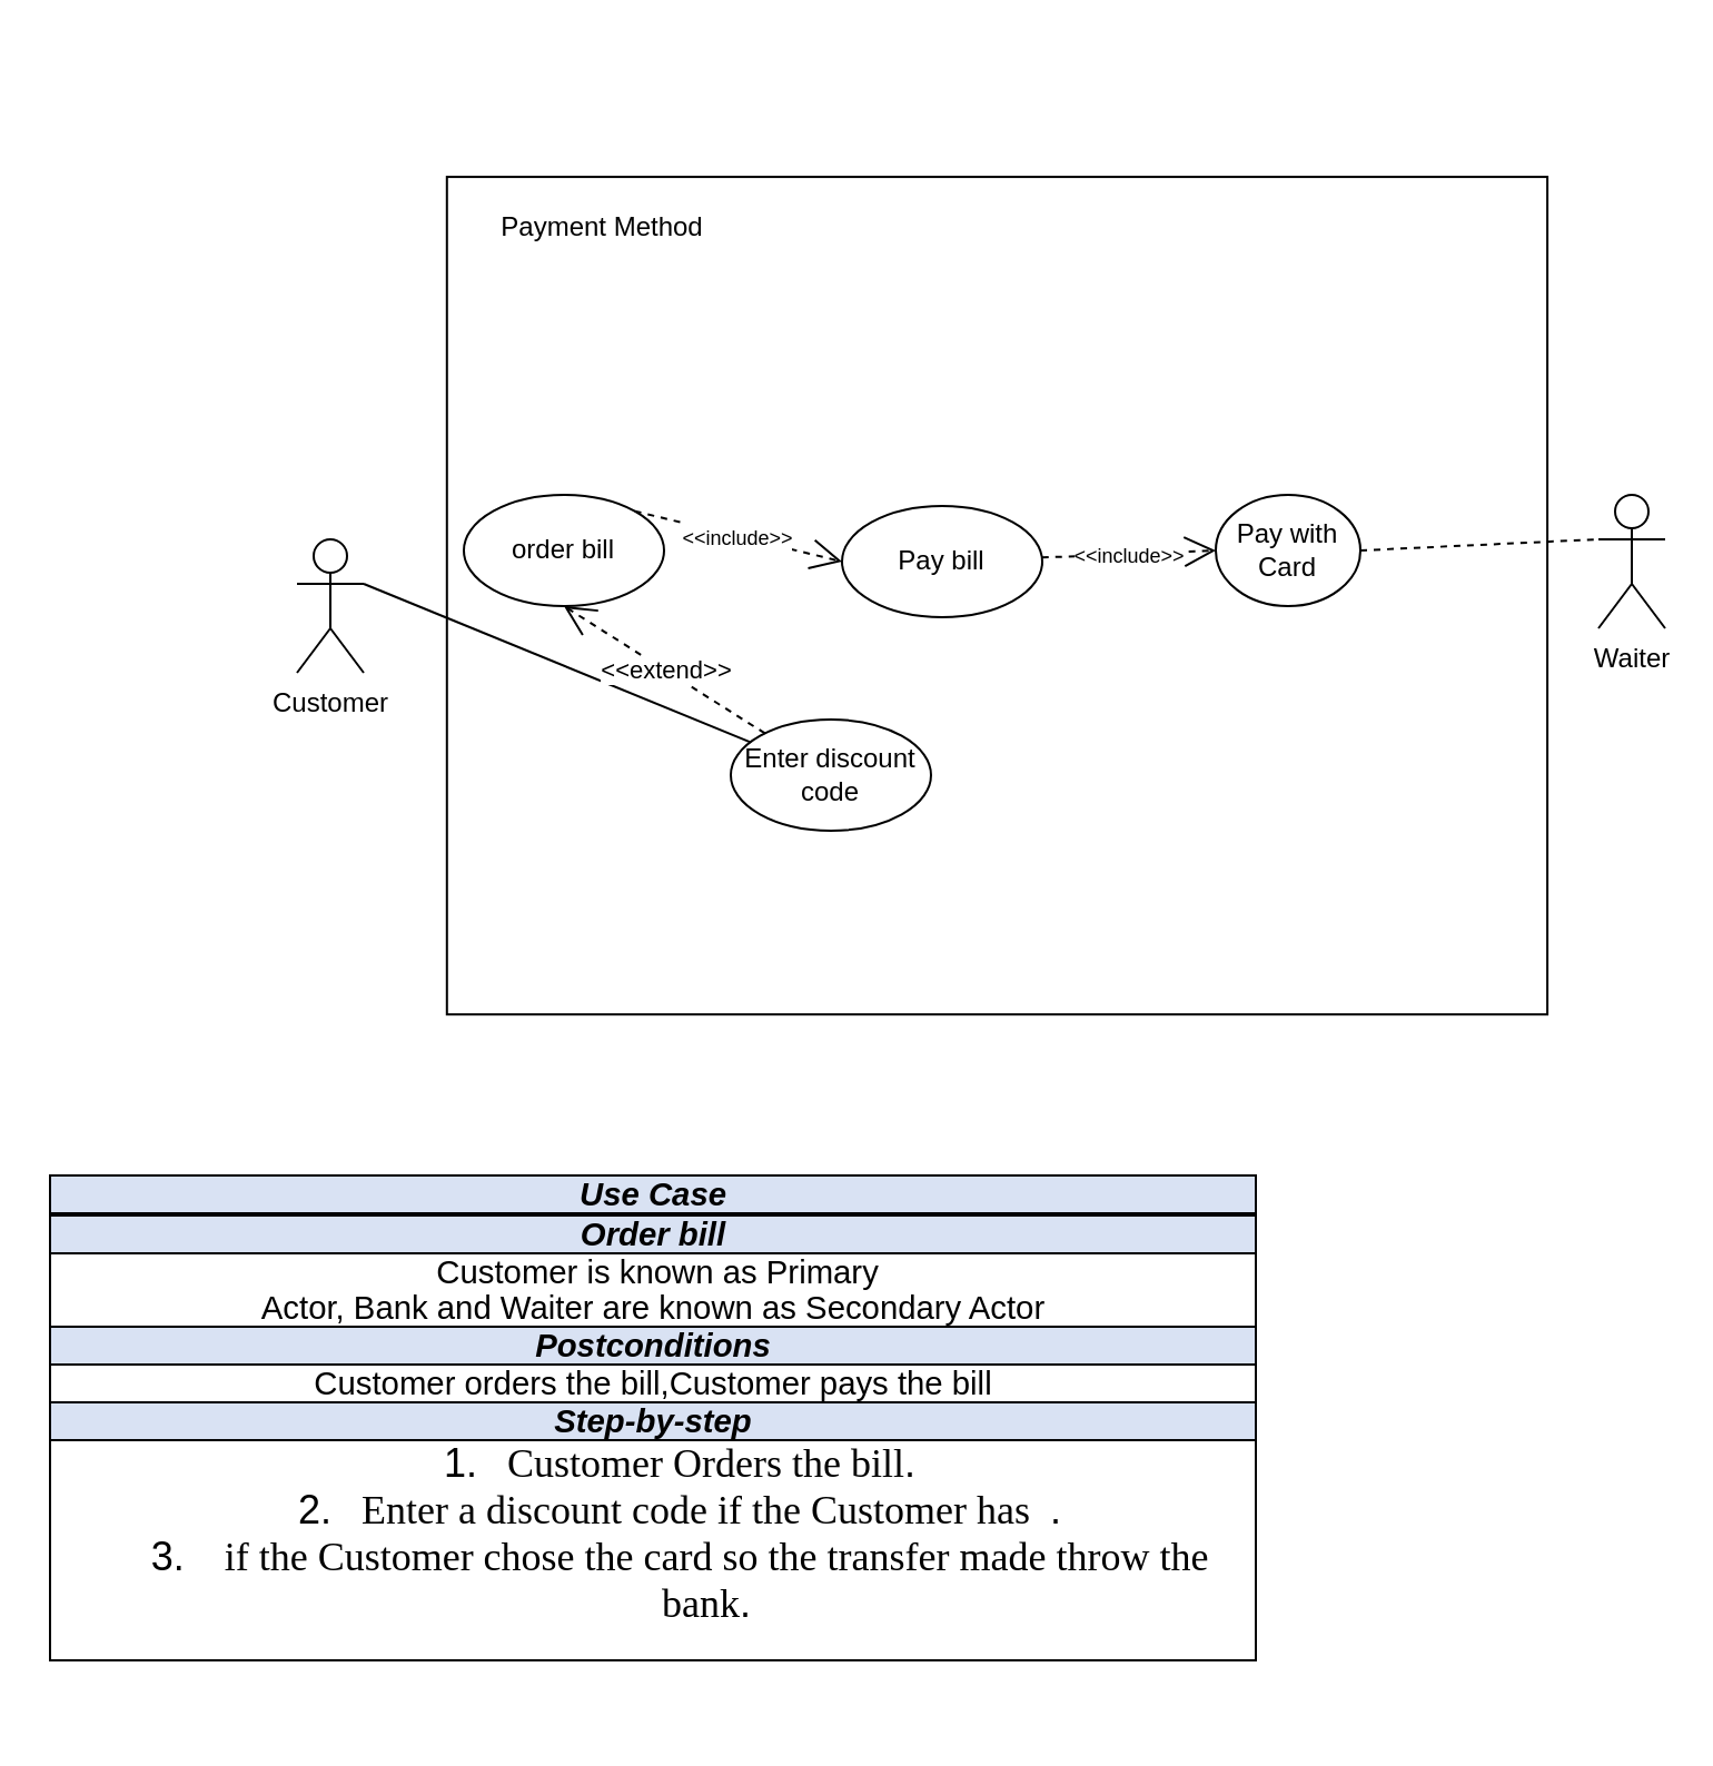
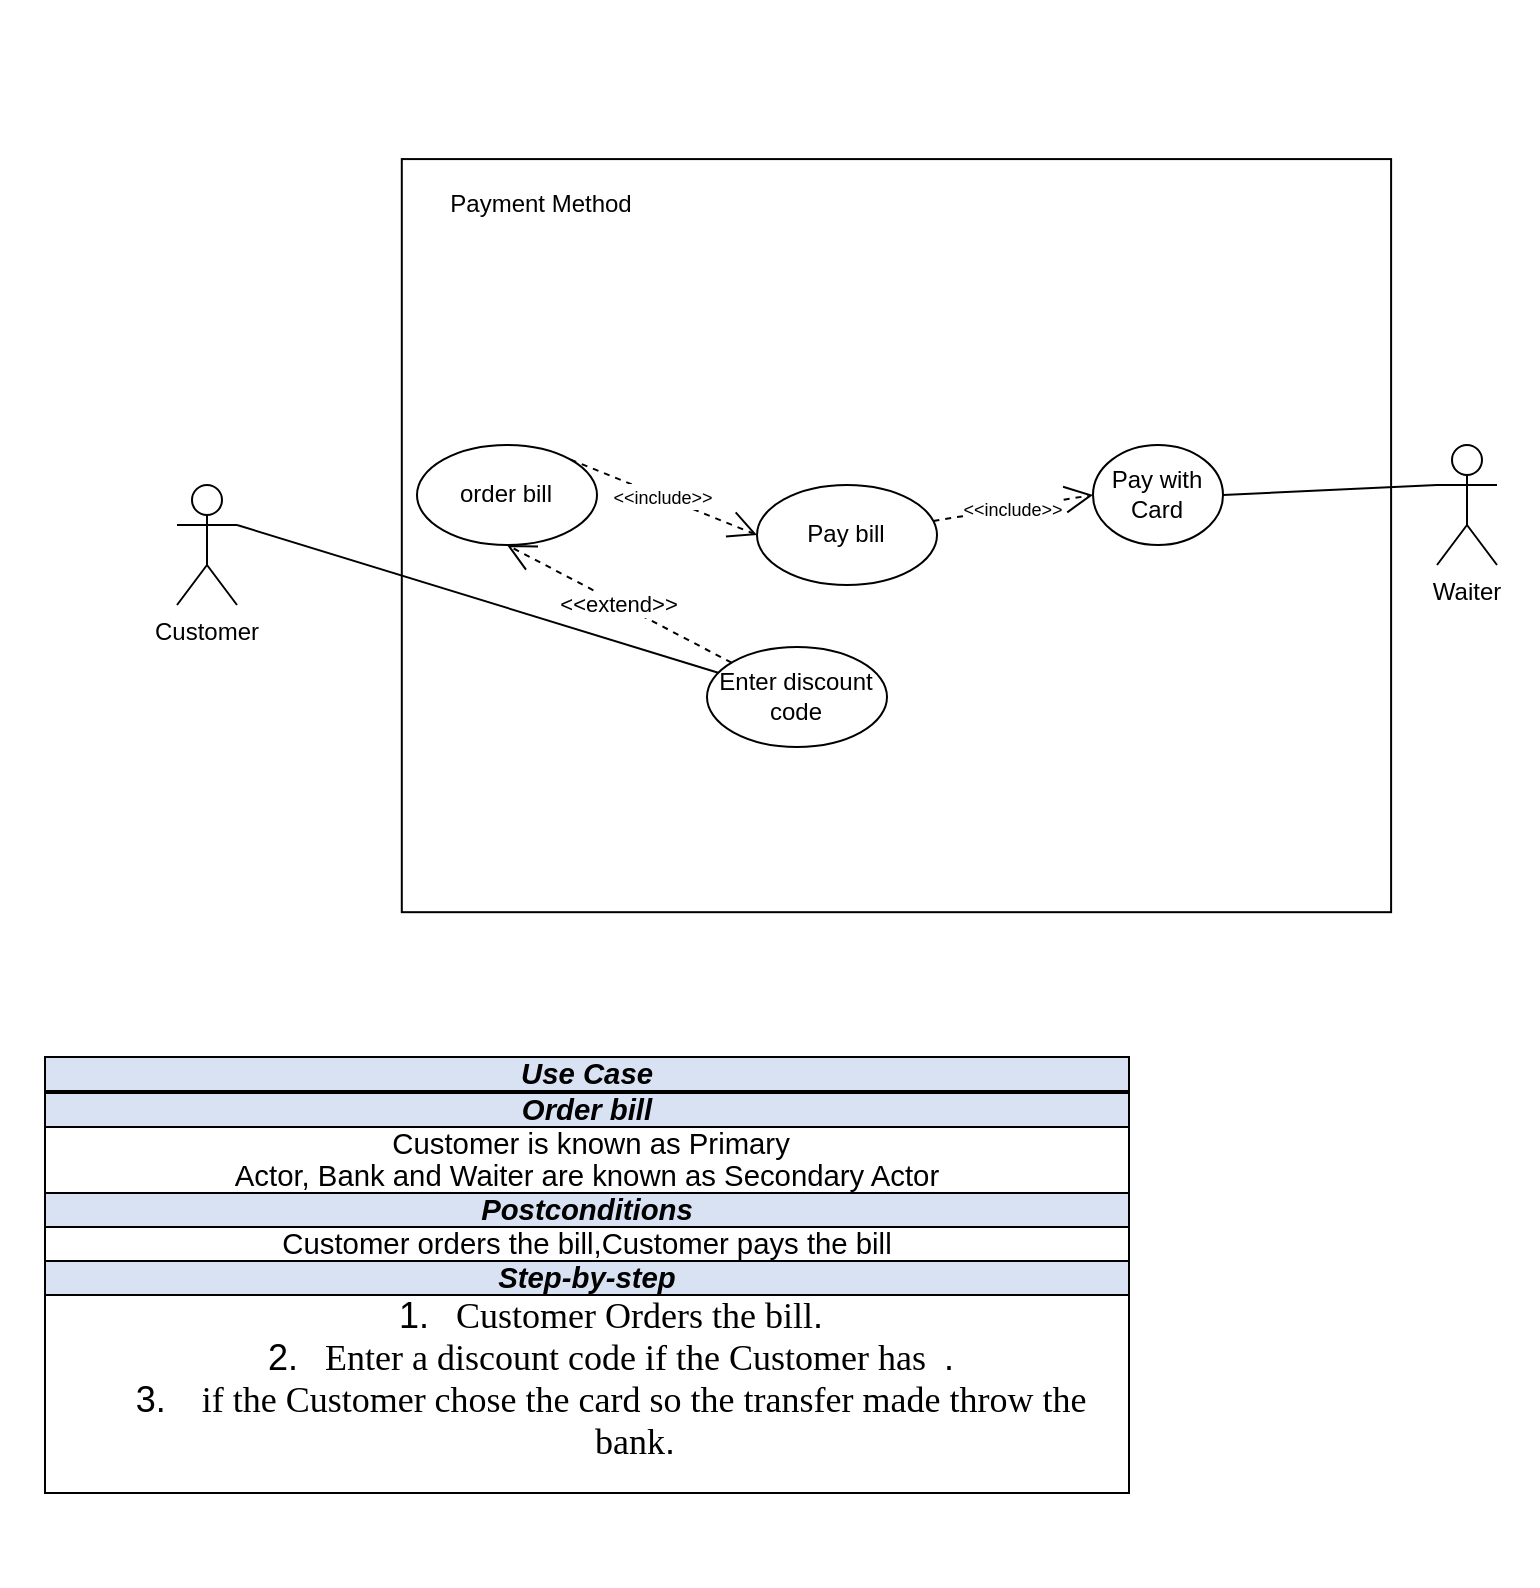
  <mxCell id="0" />
  <mxCell id="1" parent="0" />
  <mxCell id="2" value="" style="rounded=0;whiteSpace=wrap;html=1;rotation=90;" parent="1" vertex="1"><mxGeometry x="259.45" y="20" width="376.55" height="494.65" as="geometry" /></mxCell>
  <mxCell id="3" value="Payment Method" style="text;html=1;strokeColor=none;fillColor=none;align=center;verticalAlign=middle;whiteSpace=wrap;rounded=0;" parent="1" vertex="1"><mxGeometry x="218" y="87" width="105" height="30" as="geometry" /></mxCell>
- <mxCell id="4" value="Customer" style="shape=umlActor;verticalLabelPosition=bottom;verticalAlign=top;html=1;outlineConnect=0;" parent="1" vertex="1"><mxGeometry x="133" y="242" width="30" height="60" as="geometry" /></mxCell>
+ <mxCell id="4" value="Customer" style="shape=umlActor;verticalLabelPosition=bottom;verticalAlign=top;html=1;outlineConnect=0;" parent="1" vertex="1"><mxGeometry x="88" y="242" width="30" height="60" as="geometry" /></mxCell>
  <mxCell id="5" value="order bill" style="ellipse;whiteSpace=wrap;html=1;" parent="1" vertex="1"><mxGeometry x="208" y="222" width="90" height="50" as="geometry" /></mxCell>
  <mxCell id="6" value="" style="endArrow=none;html=1;rounded=0;exitX=1;exitY=0.333;exitDx=0;exitDy=0;exitPerimeter=0;" parent="1" source="4" target="8" edge="1"><mxGeometry width="50" height="50" relative="1" as="geometry"><mxPoint x="418" y="362" as="sourcePoint" /><mxPoint x="468" y="312" as="targetPoint" /></mxGeometry></mxCell>
- <mxCell id="7" value="Pay bill" style="ellipse;whiteSpace=wrap;html=1;" parent="1" vertex="1"><mxGeometry x="378" y="227" width="90" height="50" as="geometry" /></mxCell>
- <mxCell id="8" value="Enter discount code" style="ellipse;whiteSpace=wrap;html=1;" parent="1" vertex="1"><mxGeometry x="328" y="323" width="90" height="50" as="geometry" /></mxCell>
+ <mxCell id="7" value="Pay bill" style="ellipse;whiteSpace=wrap;html=1;" parent="1" vertex="1"><mxGeometry x="378" y="242" width="90" height="50" as="geometry" /></mxCell>
+ <mxCell id="8" value="Enter discount code" style="ellipse;whiteSpace=wrap;html=1;" parent="1" vertex="1"><mxGeometry x="353" y="323" width="90" height="50" as="geometry" /></mxCell>
  <mxCell id="9" value="&lt;font style=&quot;font-size: 9px;&quot;&gt;&amp;lt;&amp;lt;include&amp;gt;&amp;gt;&lt;/font&gt;" style="endArrow=open;endSize=12;dashed=1;html=1;rounded=0;exitX=1;exitY=0;exitDx=0;exitDy=0;entryX=0;entryY=0.5;entryDx=0;entryDy=0;" parent="1" source="5" target="7" edge="1"><mxGeometry width="160" relative="1" as="geometry"><mxPoint x="368" y="332" as="sourcePoint" /><mxPoint x="528" y="332" as="targetPoint" /><Array as="points" /></mxGeometry></mxCell>
  <mxCell id="10" value="&amp;lt;&amp;lt;extend&amp;gt;&amp;gt;" style="endArrow=open;endSize=12;dashed=1;html=1;rounded=0;entryX=0.5;entryY=1;entryDx=0;entryDy=0;" parent="1" source="8" target="5" edge="1"><mxGeometry width="160" relative="1" as="geometry"><mxPoint x="358" y="284" as="sourcePoint" /><mxPoint x="421" y="287" as="targetPoint" /><Array as="points" /></mxGeometry></mxCell>
  <mxCell id="11" value="Pay with Card" style="ellipse;whiteSpace=wrap;html=1;" parent="1" vertex="1"><mxGeometry x="546" y="222" width="65" height="50" as="geometry" /></mxCell>
  <mxCell id="12" value="Waiter" style="shape=umlActor;verticalLabelPosition=bottom;verticalAlign=top;html=1;outlineConnect=0;" parent="1" vertex="1"><mxGeometry x="718" y="222" width="30" height="60" as="geometry" /></mxCell>
- <mxCell id="13" value="" style="endArrow=none;html=1;rounded=0;exitX=1;exitY=0.5;exitDx=0;exitDy=0;entryX=0;entryY=0.333;entryDx=0;entryDy=0;entryPerimeter=0;dashed=1;" parent="1" source="11" target="12" edge="1"><mxGeometry width="50" height="50" relative="1" as="geometry"><mxPoint x="608" y="146" as="sourcePoint" /><mxPoint x="738" y="148" as="targetPoint" /></mxGeometry></mxCell>
+ <mxCell id="13" value="" style="endArrow=none;html=1;rounded=0;exitX=1;exitY=0.5;exitDx=0;exitDy=0;entryX=0;entryY=0.333;entryDx=0;entryDy=0;entryPerimeter=0;" parent="1" source="11" target="12" edge="1"><mxGeometry width="50" height="50" relative="1" as="geometry"><mxPoint x="608" y="146" as="sourcePoint" /><mxPoint x="738" y="148" as="targetPoint" /></mxGeometry></mxCell>
  <mxCell id="14" value="&lt;table style=&quot;border-collapse: collapse; border: none;&quot; cellpadding=&quot;0&quot; cellspacing=&quot;0&quot; border=&quot;1&quot; class=&quot;MsoTableGrid&quot;&gt;&lt;tbody&gt;&lt;tr&gt;&lt;td style=&quot;width: 453.1pt; border: 1pt solid windowtext; background: rgb(217, 226, 243); padding: 0cm 5.4pt;&quot; valign=&quot;top&quot; width=&quot;604&quot;&gt;&lt;p style=&quot;margin: 0cm; line-height: normal; font-size: 11pt; font-family: Calibri, sans-serif;&quot; class=&quot;MsoNormal&quot;&gt;&lt;b&gt;&lt;i&gt;Use Case&lt;/i&gt;&lt;/b&gt;&lt;b&gt;&lt;i&gt;&lt;span lang=&quot;EN-US&quot;&gt;&lt;/span&gt;&lt;/i&gt;&lt;/b&gt;&lt;/p&gt;&lt;/td&gt;&lt;/tr&gt;&lt;tr&gt;&lt;td style=&quot;width: 453.1pt; border-right: 1pt solid windowtext; border-bottom: 1pt solid windowtext; border-left: 1pt solid windowtext; border-image: initial; border-top: none; padding: 0cm 5.4pt;&quot; valign=&quot;top&quot; width=&quot;604&quot;&gt;&lt;p style=&quot;margin: 0cm; line-height: normal; font-size: 11pt; font-family: Calibri, sans-serif;&quot; class=&quot;MsoNormal&quot;&gt;&lt;/p&gt;&lt;/td&gt;&lt;/tr&gt;&lt;tr&gt;&lt;td style=&quot;width: 453.1pt; border-right: 1pt solid windowtext; border-bottom: 1pt solid windowtext; border-left: 1pt solid windowtext; border-image: initial; border-top: none; background: rgb(217, 226, 243); padding: 0cm 5.4pt;&quot; valign=&quot;top&quot; width=&quot;604&quot;&gt;&lt;p style=&quot;margin: 0cm; line-height: normal; font-size: 11pt; font-family: Calibri, sans-serif;&quot; class=&quot;MsoNormal&quot;&gt;&lt;b&gt;&lt;i&gt;&lt;span lang=&quot;EN-US&quot;&gt;Order bill&lt;/span&gt;&lt;/i&gt;&lt;/b&gt;&lt;/p&gt;&lt;/td&gt;&lt;/tr&gt;&lt;tr&gt;&lt;td style=&quot;width: 453.1pt; border-right: 1pt solid windowtext; border-bottom: 1pt solid windowtext; border-left: 1pt solid windowtext; border-image: initial; border-top: none; padding: 0cm 5.4pt;&quot; valign=&quot;top&quot; width=&quot;604&quot;&gt;&lt;p style=&quot;margin: 0cm; line-height: normal; font-size: 11pt; font-family: Calibri, sans-serif;&quot; class=&quot;MsoNormal&quot;&gt;&lt;span lang=&quot;EN-US&quot;&gt;&amp;nbsp;Customer is known as Primary&lt;/span&gt;&lt;/p&gt;&lt;p style=&quot;margin: 0cm; line-height: normal; font-size: 11pt; font-family: Calibri, sans-serif;&quot; class=&quot;MsoNormal&quot;&gt;&lt;span lang=&quot;EN-US&quot;&gt;Actor, Bank and Waiter are known as Secondary Actor&lt;/span&gt;&lt;/p&gt;&lt;/td&gt;&lt;/tr&gt;&lt;tr&gt;&lt;td style=&quot;width: 453.1pt; border-right: 1pt solid windowtext; border-bottom: 1pt solid windowtext; border-left: 1pt solid windowtext; border-image: initial; border-top: none; background: rgb(217, 226, 243); padding: 0cm 5.4pt;&quot; valign=&quot;top&quot; width=&quot;604&quot;&gt;&lt;p style=&quot;margin: 0cm; line-height: normal; font-size: 11pt; font-family: Calibri, sans-serif;&quot; class=&quot;MsoNormal&quot;&gt;&lt;b&gt;&lt;i&gt;&lt;span lang=&quot;EN-US&quot;&gt;Postconditions&lt;/span&gt;&lt;/i&gt;&lt;/b&gt;&lt;b&gt;&lt;i&gt;&lt;span lang=&quot;EN-US&quot;&gt;&lt;/span&gt;&lt;/i&gt;&lt;/b&gt;&lt;/p&gt;&lt;/td&gt;&lt;/tr&gt;&lt;tr&gt;&lt;td style=&quot;width: 453.1pt; border-right: 1pt solid windowtext; border-bottom: 1pt solid windowtext; border-left: 1pt solid windowtext; border-image: initial; border-top: none; padding: 0cm 5.4pt;&quot; valign=&quot;top&quot; width=&quot;604&quot;&gt;&lt;p style=&quot;margin: 0cm; line-height: normal; font-size: 11pt; font-family: Calibri, sans-serif;&quot; class=&quot;MsoNormal&quot;&gt;&lt;span style=&quot;font-size: 11pt; background-color: initial;&quot;&gt;Customer orders the bill,Customer pays the bill&lt;/span&gt;&lt;br&gt;&lt;/p&gt;&lt;/td&gt;&lt;/tr&gt;&lt;tr&gt;&lt;td style=&quot;width: 453.1pt; border-right: 1pt solid windowtext; border-bottom: 1pt solid windowtext; border-left: 1pt solid windowtext; border-image: initial; border-top: none; background: rgb(217, 226, 243); padding: 0cm 5.4pt;&quot; valign=&quot;top&quot; width=&quot;604&quot;&gt;&lt;p style=&quot;margin: 0cm; line-height: normal; font-size: 11pt; font-family: Calibri, sans-serif;&quot; class=&quot;MsoNormal&quot;&gt;&lt;b&gt;&lt;i&gt;&lt;span lang=&quot;EN-US&quot;&gt;Step-by-step&lt;/span&gt;&lt;/i&gt;&lt;/b&gt;&lt;b&gt;&lt;i&gt;&lt;span lang=&quot;EN-US&quot;&gt;&lt;/span&gt;&lt;/i&gt;&lt;/b&gt;&lt;/p&gt;&lt;/td&gt;&lt;/tr&gt;&lt;tr&gt;&lt;td style=&quot;width: 453.1pt; border-right: 1pt solid windowtext; border-bottom: 1pt solid windowtext; border-left: 1pt solid windowtext; border-image: initial; border-top: none; padding: 0cm 5.4pt;&quot; valign=&quot;top&quot; width=&quot;604&quot;&gt;&lt;p style=&quot;margin: 0cm 0cm 0cm 36pt; line-height: normal; font-family: Calibri, sans-serif; text-indent: -18pt;&quot; class=&quot;MsoListParagraphCxSpFirst&quot;&gt;&lt;font style=&quot;font-size: 18px;&quot;&gt;&lt;span style=&quot;&quot; lang=&quot;EN-US&quot;&gt;1.&lt;span style=&quot;font-variant-numeric: normal; font-variant-east-asian: normal; font-variant-alternates: normal; font-kerning: auto; font-optical-sizing: auto; font-feature-settings: normal; font-variation-settings: normal; font-stretch: normal; line-height: normal; font-family: &amp;quot;Times New Roman&amp;quot;;&quot;&gt;&amp;nbsp; &amp;nbsp;Customer&amp;nbsp;&lt;/span&gt;&lt;span style=&quot;font-variant-numeric: normal; font-variant-east-asian: normal; font-variant-alternates: normal; font-kerning: auto; font-optical-sizing: auto; font-feature-settings: normal; font-variation-settings: normal; font-stretch: normal; line-height: normal; font-family: &amp;quot;Times New Roman&amp;quot;;&quot;&gt;&lt;font style=&quot;&quot;&gt;Orders the bill&lt;/font&gt;&lt;/span&gt;&lt;/span&gt;&lt;span style=&quot;&quot; lang=&quot;EN-US&quot;&gt;.&lt;/span&gt;&lt;/font&gt;&lt;/p&gt;&lt;p style=&quot;margin: 0cm 0cm 0cm 36pt; line-height: normal; font-family: Calibri, sans-serif; text-indent: -18pt;&quot; class=&quot;MsoListParagraphCxSpMiddle&quot;&gt;&lt;font style=&quot;font-size: 18px;&quot;&gt;&lt;span style=&quot;&quot; lang=&quot;EN-US&quot;&gt;2.&lt;span style=&quot;font-variant-numeric: normal; font-variant-east-asian: normal; font-variant-alternates: normal; font-kerning: auto; font-optical-sizing: auto; font-feature-settings: normal; font-variation-settings: normal; font-stretch: normal; line-height: normal; font-family: &amp;quot;Times New Roman&amp;quot;;&quot;&gt;&amp;nbsp; &amp;nbsp;Enter a discount code if the Customer has&amp;nbsp;&amp;nbsp;&lt;/span&gt;&lt;/span&gt;&lt;span style=&quot;&quot; lang=&quot;EN-US&quot;&gt;.&lt;/span&gt;&lt;/font&gt;&lt;/p&gt;&lt;p style=&quot;margin: 0cm 0cm 0cm 36pt; line-height: normal; font-family: Calibri, sans-serif; text-indent: -18pt;&quot; class=&quot;MsoListParagraphCxSpMiddle&quot;&gt;&lt;span style=&quot;font-size: 18px; text-indent: -18pt; background-color: initial;&quot; lang=&quot;EN-US&quot;&gt;3.&lt;span style=&quot;font-variant-numeric: normal; font-variant-east-asian: normal; font-variant-alternates: normal; font-kerning: auto; font-optical-sizing: auto; font-feature-settings: normal; font-variation-settings: normal; font-stretch: normal; line-height: normal; font-family: &amp;quot;Times New Roman&amp;quot;;&quot;&gt;&amp;nbsp; &amp;nbsp; if the Customer chose the card so the transfer made throw the bank&lt;/span&gt;&lt;/span&gt;&lt;span style=&quot;font-size: 18px; text-indent: -18pt; background-color: initial;&quot; lang=&quot;EN-US&quot;&gt;.&lt;/span&gt;&lt;br&gt;&lt;/p&gt;&lt;p style=&quot;margin: 0cm 0cm 0cm 36pt; line-height: normal; font-family: Calibri, sans-serif; text-indent: -18pt;&quot; class=&quot;MsoListParagraphCxSpMiddle&quot;&gt;&lt;br&gt;&lt;/p&gt;&lt;/td&gt;&lt;/tr&gt;&lt;/tbody&gt;&lt;/table&gt;" style="text;html=1;strokeColor=none;fillColor=none;align=center;verticalAlign=middle;whiteSpace=wrap;rounded=0;" parent="1" vertex="1"><mxGeometry x="20.5" y="502" width="545" height="270" as="geometry" /></mxCell>
  <mxCell id="15" value="&lt;font style=&quot;font-size: 9px;&quot;&gt;&amp;lt;&amp;lt;include&amp;gt;&amp;gt;&lt;/font&gt;" style="endArrow=open;endSize=12;dashed=1;html=1;rounded=0;entryX=0;entryY=0.5;entryDx=0;entryDy=0;" parent="1" source="7" target="11" edge="1"><mxGeometry width="160" relative="1" as="geometry"><mxPoint x="310" y="256" as="sourcePoint" /><mxPoint x="528" y="251" as="targetPoint" /><Array as="points" /></mxGeometry></mxCell>
